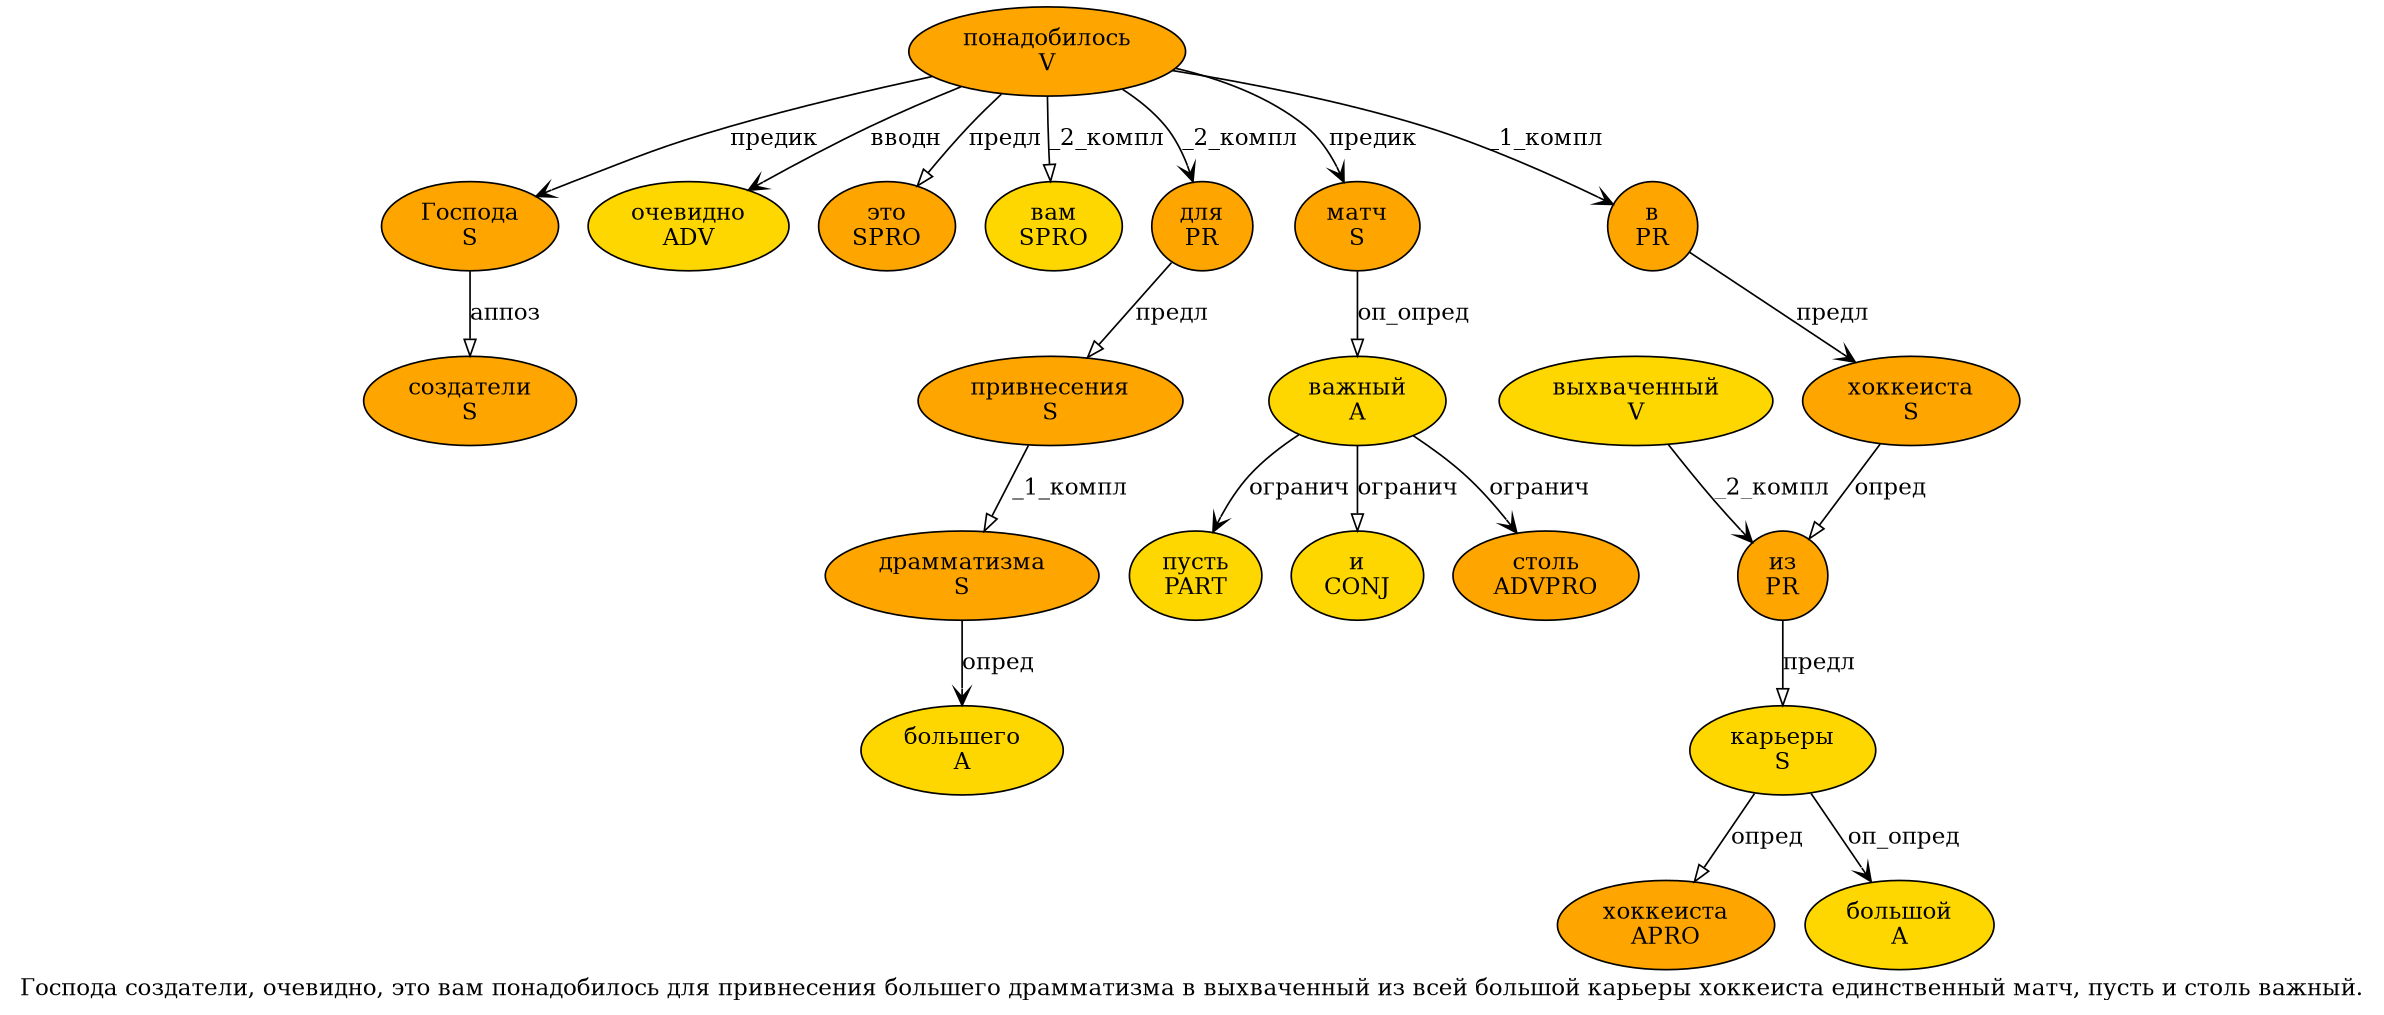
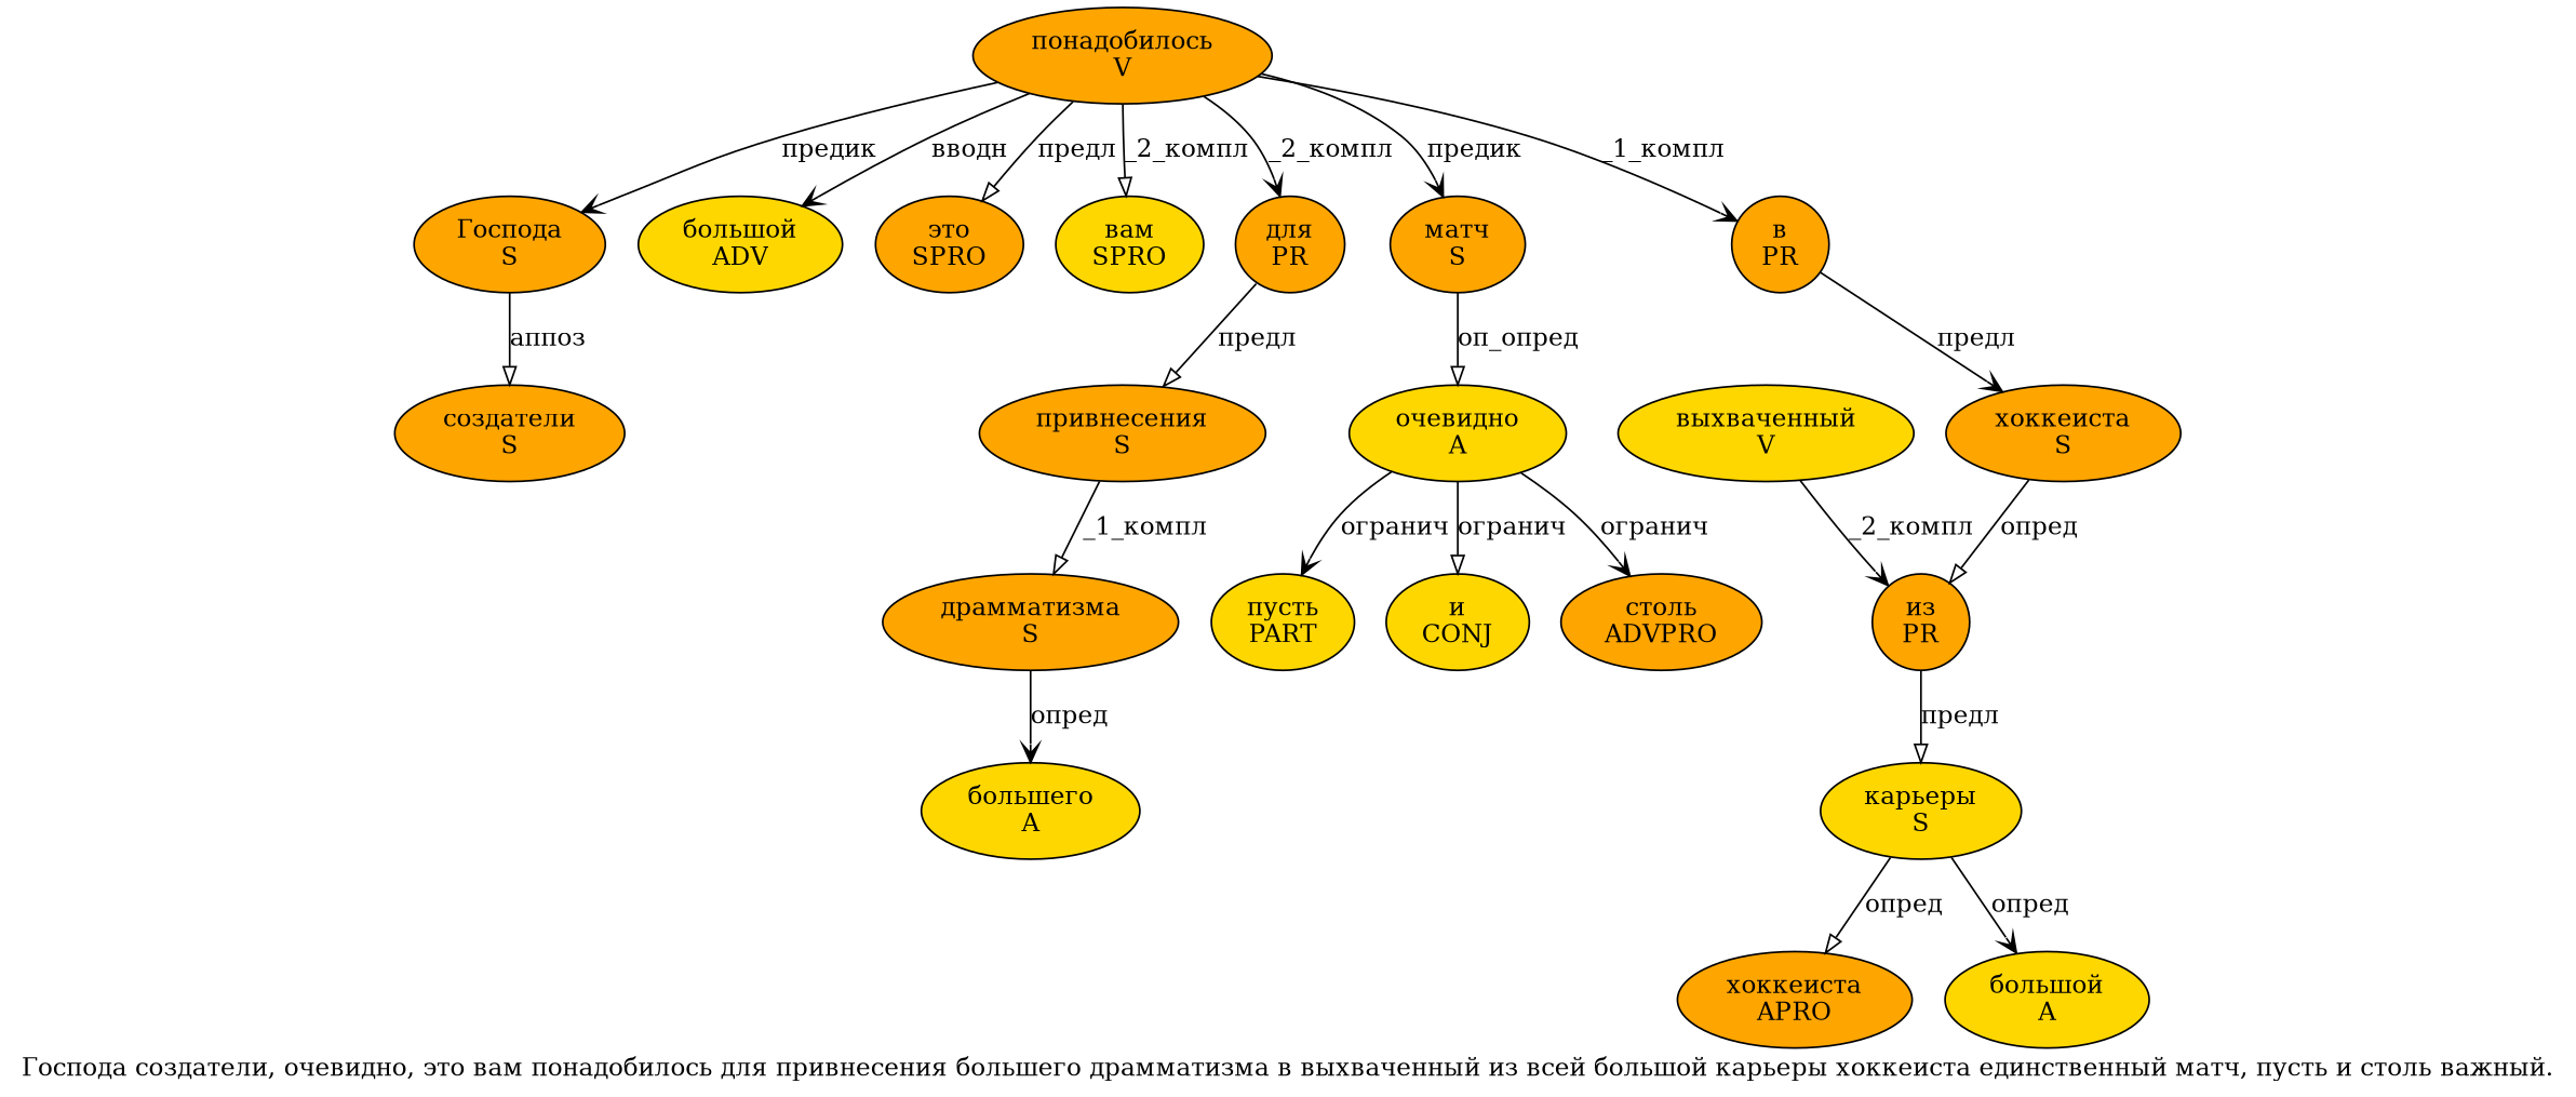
  digraph {
    label="Господа создатели, очевидно, это вам понадобилось для привнесения большего драмматизма в выхваченный из всей большой карьеры хоккеиста единственный матч, пусть и столь важный."
    node [fillcolor=orange penwidth=1 shape=ellipse style=filled]
    edge [arrowhead=vee]
    n1 [label="Господа\nS"]
    n2 [label="создатели\nS"]
-   n3 [fillcolor=gold label="очевидно\nADV"]
+   n3 [fillcolor=gold label="большой\nADV"]
    n4 [label="это\nSPRO"]
    n5 [fillcolor=gold label="вам\nSPRO"]
    n6 [label="понадобилось\nV"]
    n7 [label="для\nPR"]
    n8 [label="в\nPR"]
    n9 [label="матч\nS"]
    n10 [label="привнесения\nS"]
    n11 [label="хоккеиста\nS"]
-   n12 [fillcolor=gold label="важный\nA"]
+   n12 [fillcolor=gold label="очевидно\nA"]
    n13 [label="драмматизма\nS"]
    n14 [fillcolor=gold label="большего\nA"]
    n15 [label="из\nPR"]
    n16 [fillcolor=gold label="выхваченный\nV"]
    n17 [fillcolor=gold label="карьеры\nS"]
    n18 [label="хоккеиста\nAPRO"]
    n19 [fillcolor=gold label="большой\nA"]
    n20 [fillcolor=gold label="пусть\nPART"]
    n21 [fillcolor=gold label="и\nCONJ"]
    n22 [label="столь\nADVPRO"]
    n1 -> n2 [arrowhead=onormal label="аппоз"]
    n6 -> n1 [label="предик"]
    n6 -> n3 [label="вводн"]
    n6 -> n4 [arrowhead=onormal label="предл"]
    n6 -> n5 [arrowhead=onormal label="_2_компл"]
    n6 -> n7 [label="_2_компл"]
    n6 -> n8 [label="_1_компл"]
    n6 -> n9 [label="предик"]
    n7 -> n10 [arrowhead=onormal label="предл"]
    n8 -> n11 [label="предл"]
    n9 -> n12 [arrowhead=onormal label="оп_опред"]
    n10 -> n13 [arrowhead=onormal label="_1_компл"]
    n11 -> n15 [arrowhead=onormal label="опред"]
    n12 -> n20 [label="огранич"]
    n12 -> n21 [arrowhead=onormal label="огранич"]
    n12 -> n22 [label="огранич"]
    n13 -> n14 [label="опред"]
    n15 -> n17 [arrowhead=onormal label="предл"]
    n16 -> n15 [label="_2_компл"]
    n17 -> n18 [arrowhead=onormal label="опред"]
-   n17 -> n19 [label="оп_опред"]
+   n17 -> n19 [label="опред"]
  }
